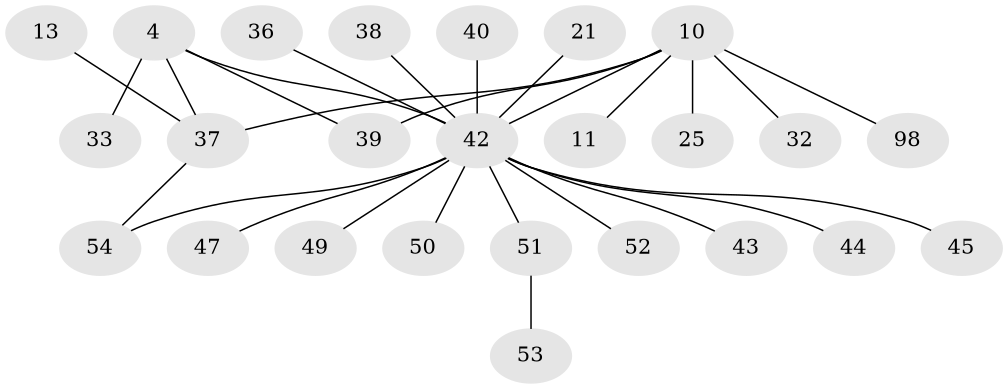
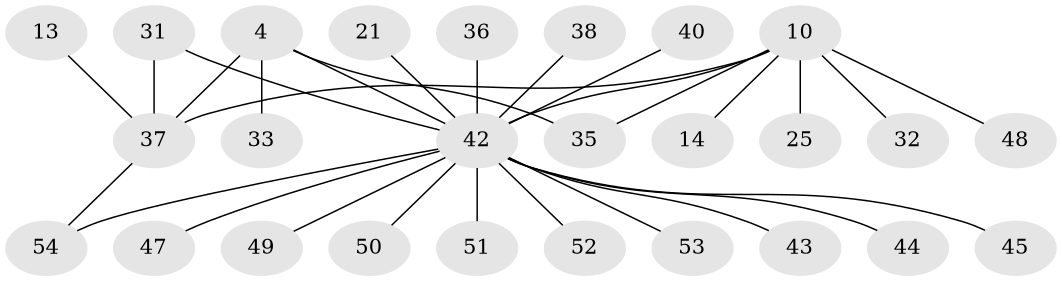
  graph {
    node [color=gray90 style=filled]
    4
    33
-   35 [super="+28" label=39]
+   35 [super="+28"]
    37 [super="+15+30+5+12"]
    42 [super="+7+17+2+16+18"]
    54 [super="+24+39+41+46"]
    43
    44 [super="+27"]
    45
    47
    49
    50
    51
    52
    53
    10 [super="+8"]
-   14 [label=11]
+   14
    25
    32
-   48 [label=98]
+   48
    13
    21
+   31
    36
    38 [super="+26"]
    40 [super="+34"]
    4 -- 33
    4 -- 35
    4 -- 37
    4 -- 42 [weight=2]
    37 -- 54
    42 -- 54
    42 -- 43
    42 -- 44
    42 -- 45
    42 -- 47
    42 -- 49
    42 -- 50
    42 -- 51
    42 -- 52
-   51 -- 53
+   42 -- 53
    10 -- 35
    10 -- 37 [weight=2]
    10 -- 42 [weight=3]
    10 -- 14
    10 -- 25
    10 -- 32
    10 -- 48
    13 -- 37
    21 -- 42
+   31 -- 37
+   31 -- 42
    36 -- 42
    38 -- 42
    40 -- 42
  }
